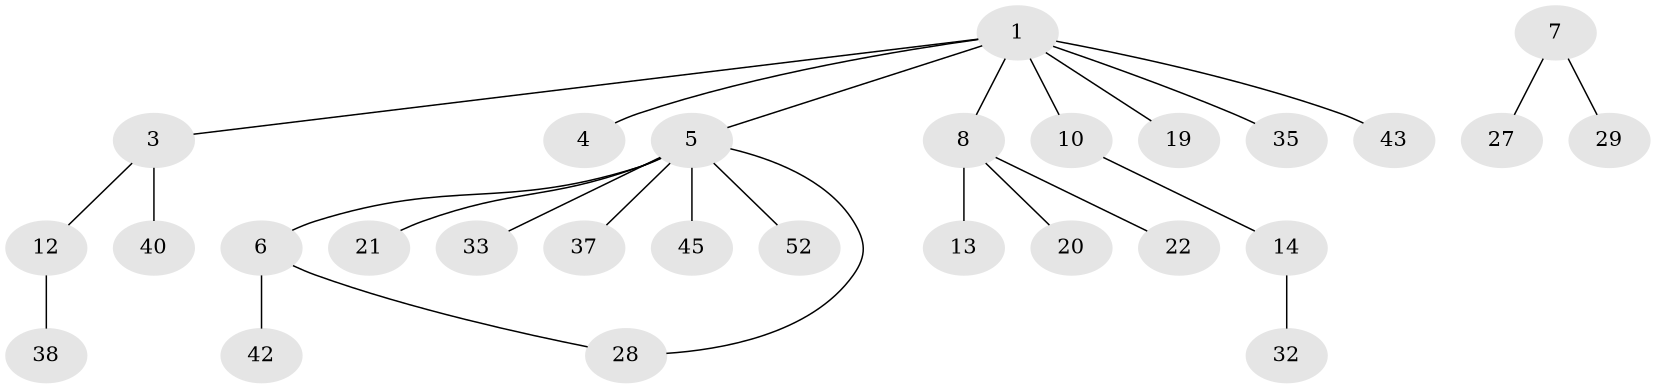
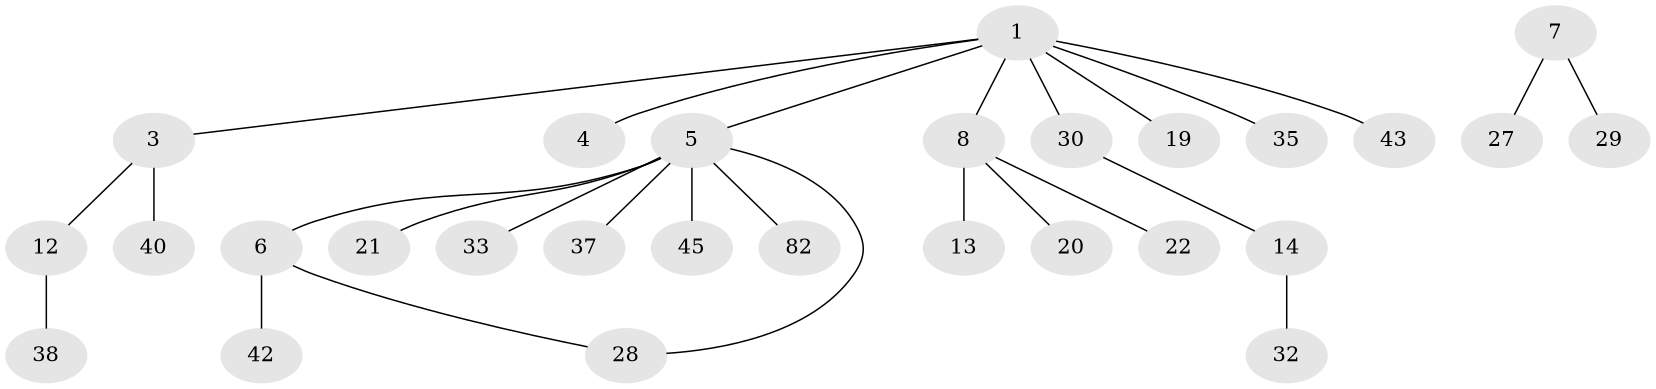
  graph {
    node [color=gray90 style=filled]
    1 [super="+2"]
    3
    4 [super="+17"]
    5 [super="+23+24"]
    8 [super="+46+11+9+16+31"]
-   10
+   10 [label=30]
    19
    35 [super="+56"]
    43
    12
    40
    6
    21
    33 [super="+36"]
    37 [super="+53"]
    45 [super="+51"]
-   52
+   52 [label=82]
    28 [super="+30"]
    13 [super="+41"]
    20 [super="+47"]
    n21 [label=22]
    14 [super="+15+50"]
    38 [super="+39"]
    42
    27 [super="+34"]
    7
    29
    32
    1 -- 3
    1 -- 4
    1 -- 5
    1 -- 8
    1 -- 10
    1 -- 19
    1 -- 35
    1 -- 43
    3 -- 12
    3 -- 40
    5 -- 6
    5 -- 21
    5 -- 33
    5 -- 37
    5 -- 45
    5 -- 52
    5 -- 28
    8 -- 13
    8 -- 20
    8 -- n21
    10 -- 14
    12 -- 38
    6 -- 28
    6 -- 42
    14 -- 32
    7 -- 27
    7 -- 29
  }
